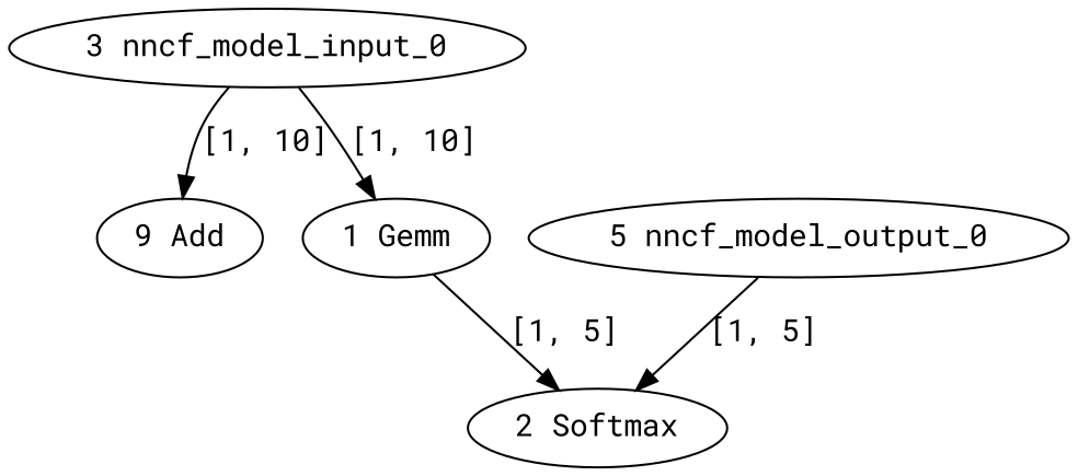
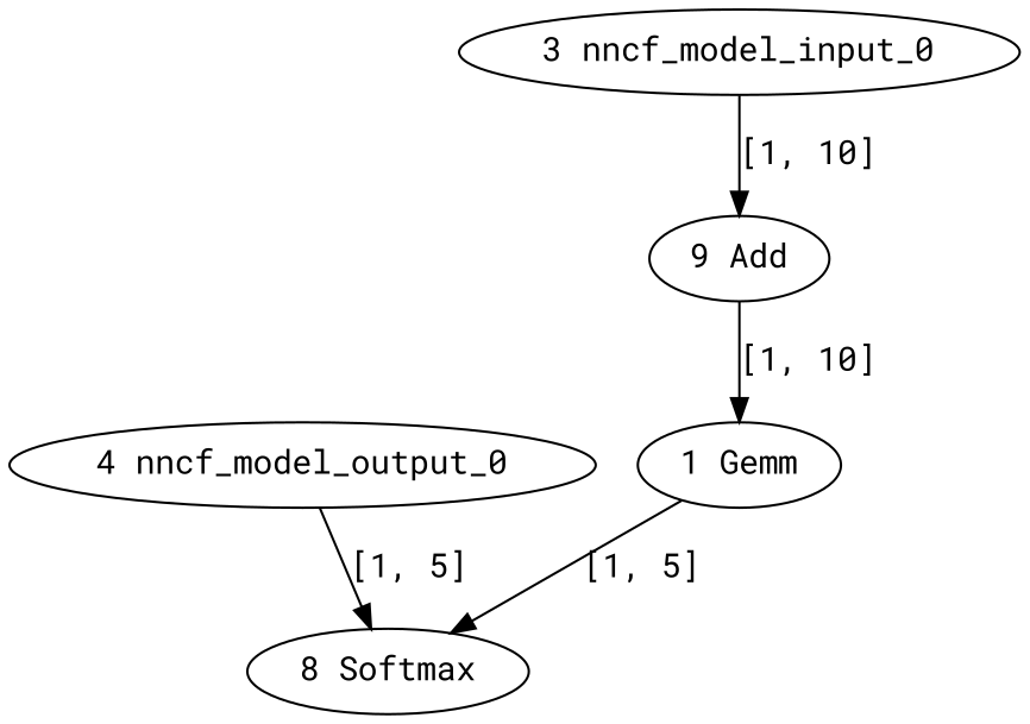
  strict digraph {
    fontname="Roboto Mono"
    node [fontname="Roboto Mono"]
    edge [fontname="Roboto Mono" style=solid]
    n1 [label="9 Add" type=Add]
    "1 Gemm" [type=Gemm]
-   "2 Softmax" [type=Softmax]
-   "4 nncf_model_output_0" [type=nncf_model_output label="5 nncf_model_output_0"]
+   "2 Softmax" [type=Softmax label="8 Softmax"]
+   "4 nncf_model_output_0" [type=nncf_model_output]
    "3 nncf_model_input_0" [type=nncf_model_input]
-   "3 nncf_model_input_0" -> "1 Gemm" [label="[1, 10]"]
+   n1 -> "1 Gemm" [label="[1, 10]"]
    "1 Gemm" -> "2 Softmax" [label="[1, 5]"]
    "4 nncf_model_output_0" -> "2 Softmax" [label="[1, 5]"]
    "3 nncf_model_input_0" -> n1 [label="[1, 10]"]
  }
